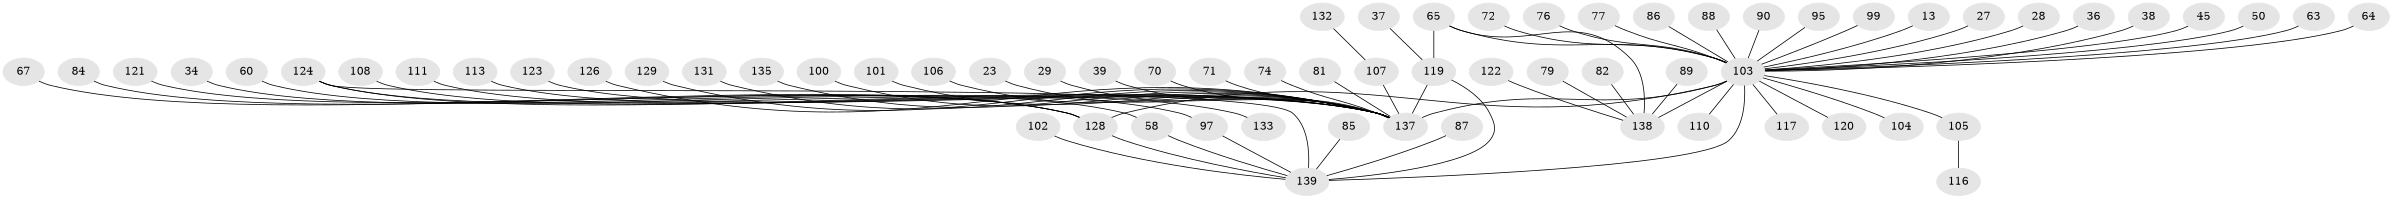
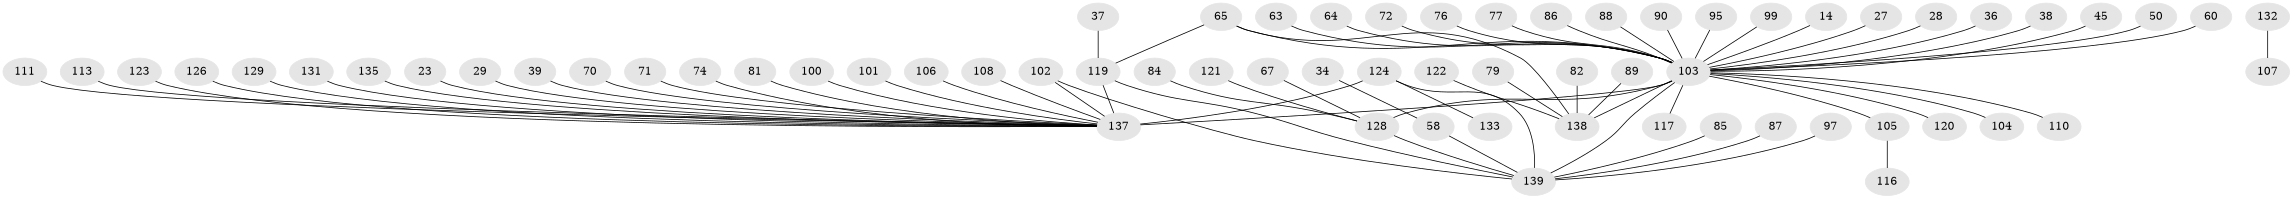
  graph {
    node [color=gray90 style=filled]
    103 [super="+80+20"]
    137 [super="+54+62+134+136"]
    139 [super="+93+125+130"]
    138 [super="+91+127"]
    128 [super="+15+7+16"]
    104 [super="+73"]
    105
    110
    117
    120 [super="+96+118"]
-   14 [label=13]
+   14
    23
    27
    28
    29 [super="+24"]
    34
    58
    36
    119 [super="+109+53"]
    37
    38
    39
    45
    50
    60
    63 [super="+52"]
    64
    65 [super="+35"]
    67 [super="+44"]
    70
    71
    72
    74
    76 [super="+68"]
    77
    79 [super="+10+55"]
    81
    82
    84
    85
    86
    87
    88
    89
    90
    95
    97
    99
    100
    101
    102
    116
    106
    107 [super="+33"]
    108
    111
    113
    121
    122
    123
    124 [super="+83+32"]
    133 [super="+59"]
    126
    129
    131 [super="+94"]
    132
    135
    103 -- 137 [weight=19]
    103 -- 139 [weight=3]
    103 -- 138 [weight=7]
    103 -- 128 [weight=7]
    103 -- 104
    103 -- 105
    103 -- 110
    103 -- 117
    103 -- 120 [weight=2]
    128 -- 139 [weight=3]
    105 -- 116
    14 -- 103
    23 -- 137
    27 -- 103
    28 -- 103
    29 -- 137
    34 -- 58
    58 -- 139
    36 -- 103
    119 -- 137 [weight=2]
    119 -- 139 [weight=2]
    37 -- 119
    38 -- 103
    39 -- 137
    45 -- 103
    50 -- 103
-   60 -- 97
+   60 -- 103
    63 -- 103
    64 -- 103
    65 -- 103 [weight=2]
    65 -- 138 [weight=2]
    65 -- 119 [weight=3]
    67 -- 128
    70 -- 137
    71 -- 137
    72 -- 103 [weight=2]
    74 -- 137
    76 -- 103
    77 -- 103
    79 -- 138
    81 -- 137
    82 -- 138
    84 -- 128
    85 -- 139
    86 -- 103
    87 -- 139
    88 -- 103
    89 -- 138
    90 -- 103
    95 -- 103
    97 -- 139
    99 -- 103
    100 -- 137
    101 -- 137
    102 -- 139
    106 -- 137
-   107 -- 137
+   102 -- 137
    108 -- 137
    111 -- 137
    113 -- 137
    121 -- 128
    122 -- 138
    123 -- 137
    124 -- 137 [weight=2]
    124 -- 139 [weight=2]
    124 -- 133
    126 -- 137
    129 -- 137
    131 -- 137
    132 -- 107
    135 -- 137
  }
